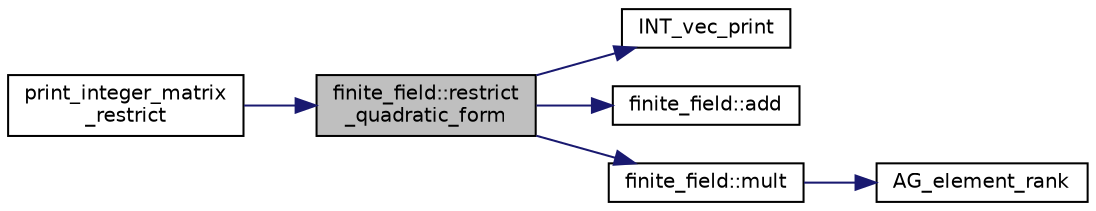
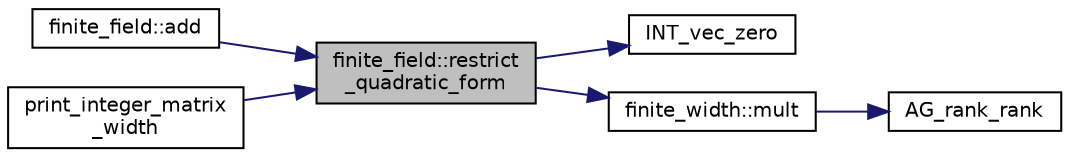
  digraph {
    rankdir=LR
    node [color=black fillcolor=white fontname=Helvetica fontsize=10 shape=record style=filled]
    edge [color=midnightblue fontname=Helvetica fontsize=10 labelfontname=Helvetica labelfontsize=10 style=solid]
    n1 [fillcolor=grey75 fontcolor=black height=0.2 label="finite_field::restrict\l_quadratic_form" width=0.4]
-   n2 [height=0.2 label=INT_vec_print width=0.4]
+   n2 [height=0.2 label=INT_vec_zero width=0.4]
    n3 [height=0.2 label="finite_field::add" width=0.4]
-   n4 [height=0.2 label="finite_field::mult" width=0.4]
-   n5 [height=0.2 label="print_integer_matrix\l_restrict" width=0.4]
-   n6 [height=0.2 label=AG_element_rank width=0.4]
+   n4 [height=0.2 label="finite_width::mult" width=0.4]
+   n5 [height=0.2 label="print_integer_matrix\l_width" width=0.4]
+   n6 [height=0.2 label=AG_rank_rank width=0.4]
    n1 -> n2
-   n1 -> n3
+   n3 -> n1
    n1 -> n4
    n4 -> n6
    n5 -> n1
  }
